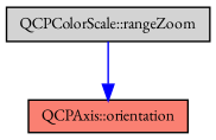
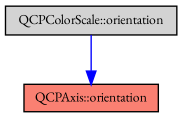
  digraph {
    rankdir=TB
    fontname="EB Garamond"
    node [color=black fontname="EB Garamond" fontsize=10 shape=record style=filled]
-   n1 [fillcolor=lightgrey fontcolor=black height=0.2 label="QCPColorScale::rangeZoom" width=0.4]
+   n1 [fillcolor=lightgrey fontcolor=black height=0.2 label="QCPColorScale::orientation" width=0.4]
    n2 [fillcolor=salmon height=0.2 label="QCPAxis::orientation" width=0.4]
    n1 -> n2 [color=blue fontname="EB Garamond" fontsize=10 labelfontname=Helvetica labelfontsize=10 style=solid]
  }
